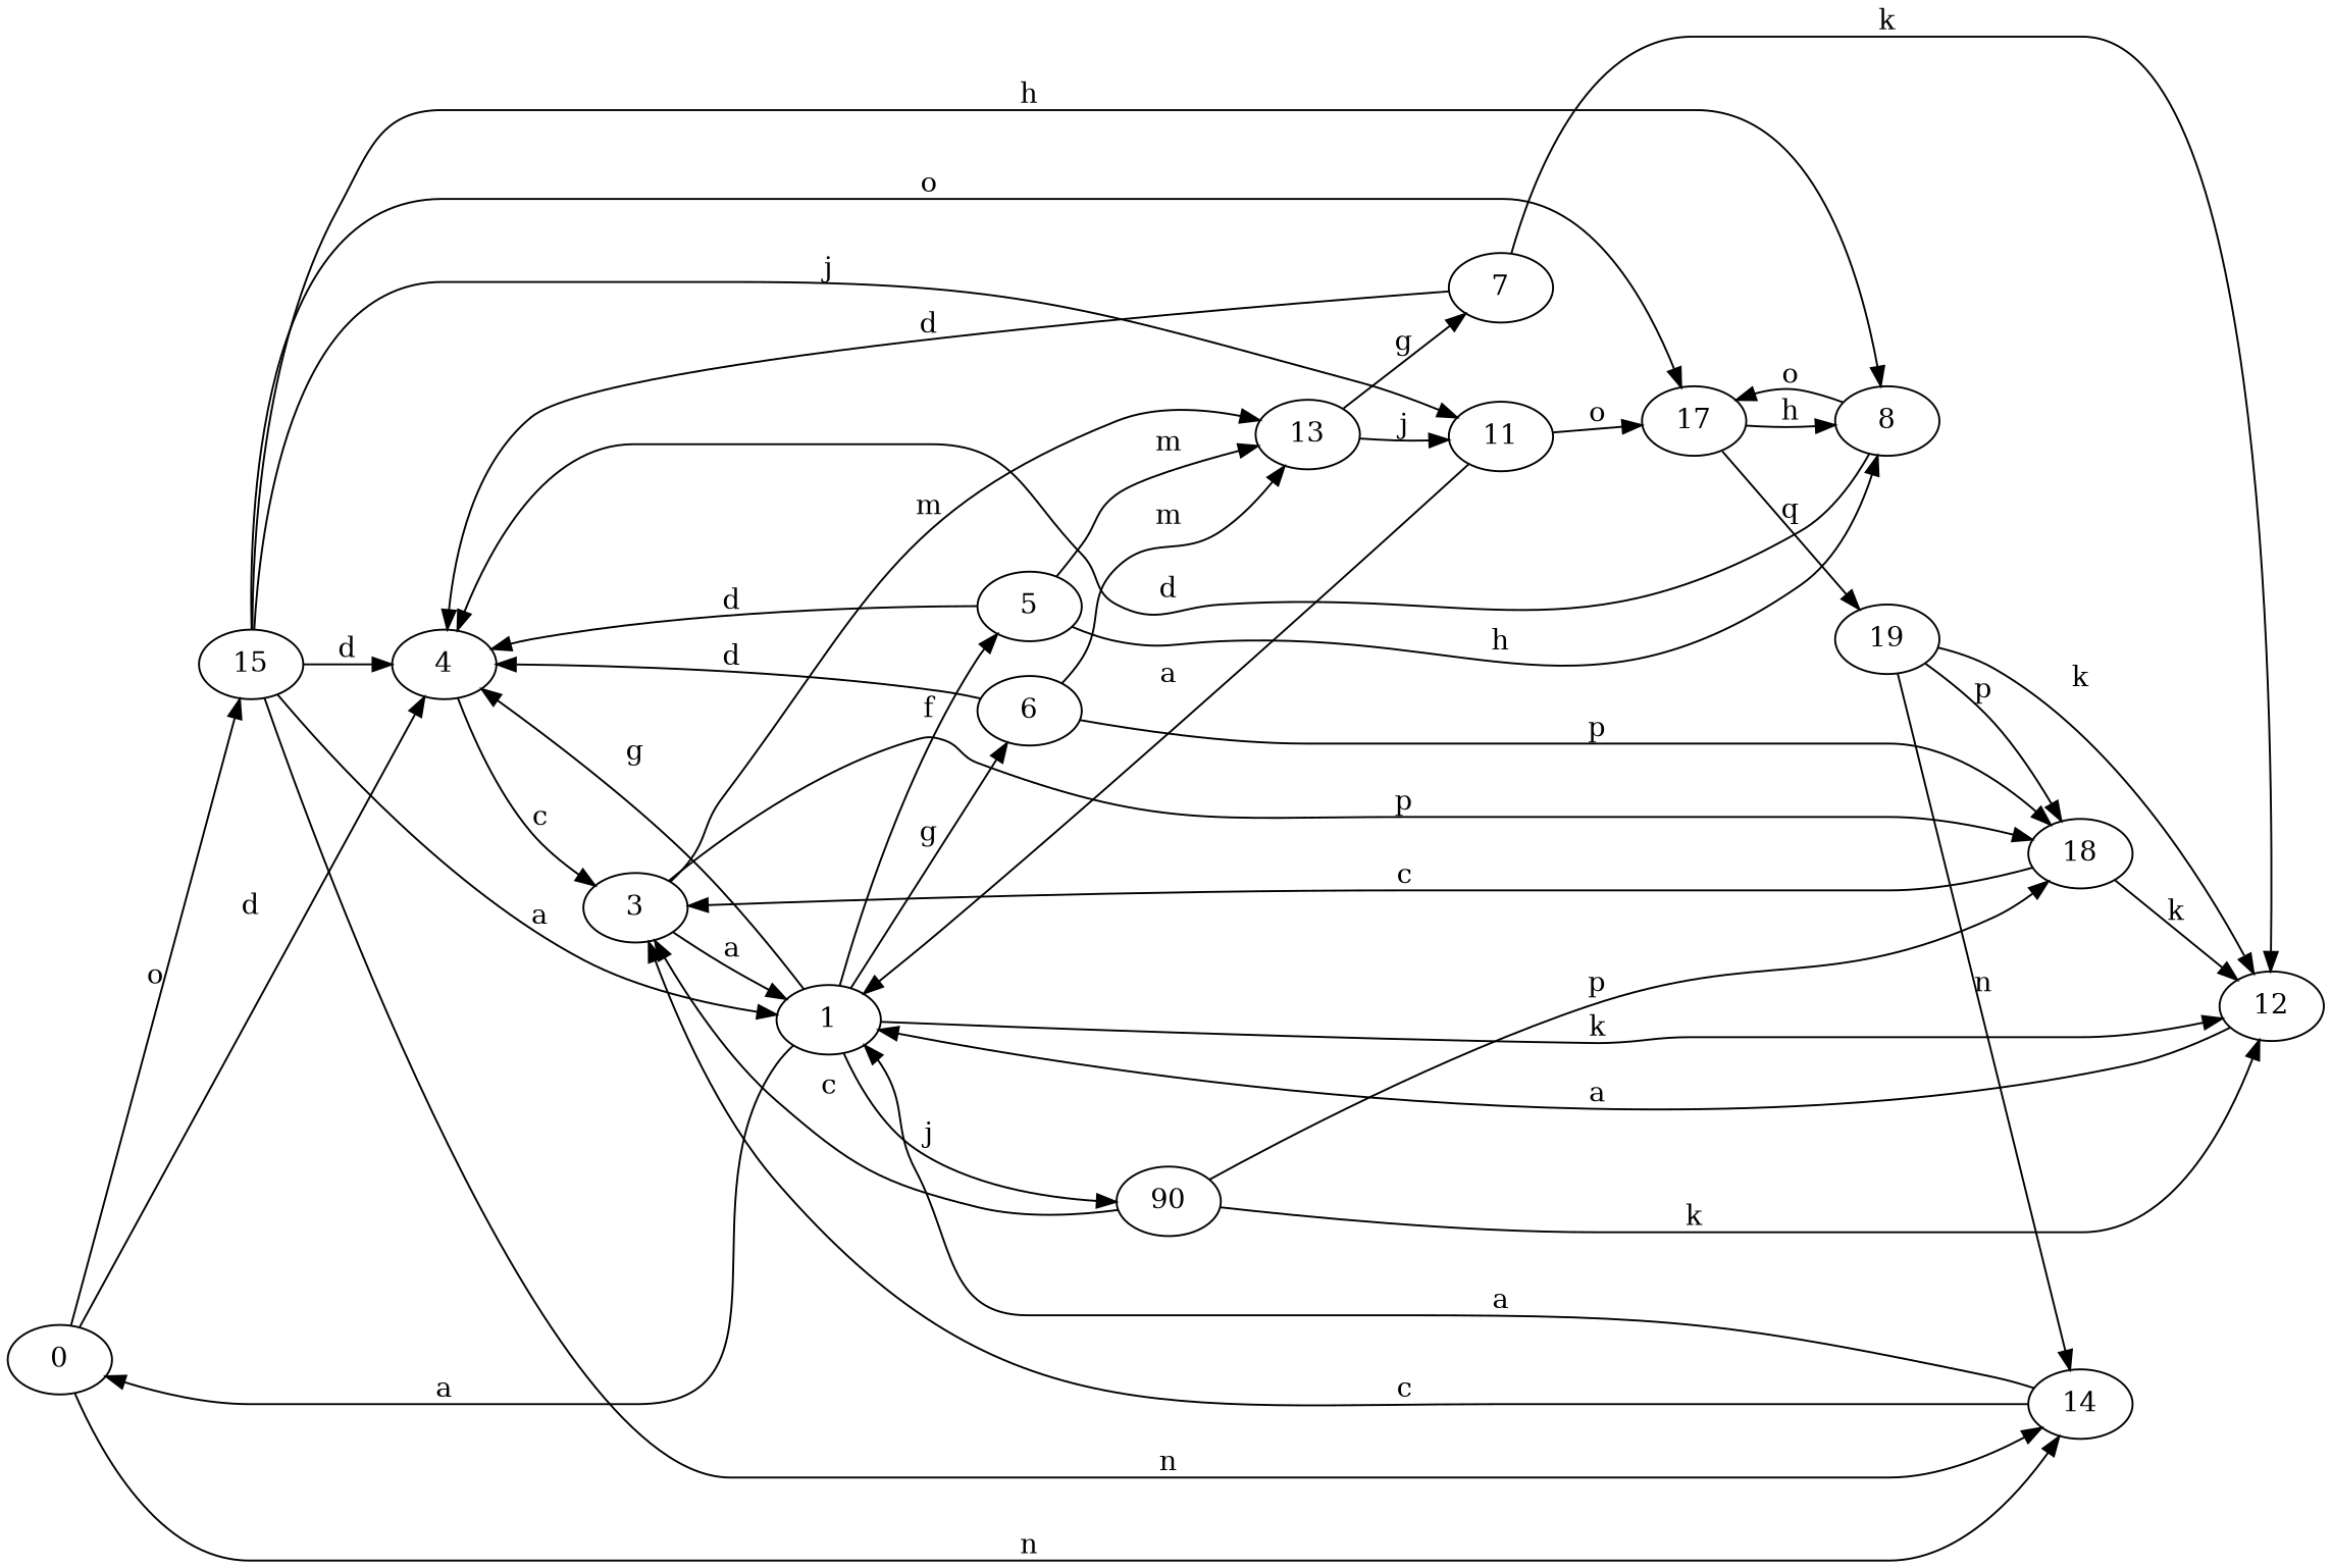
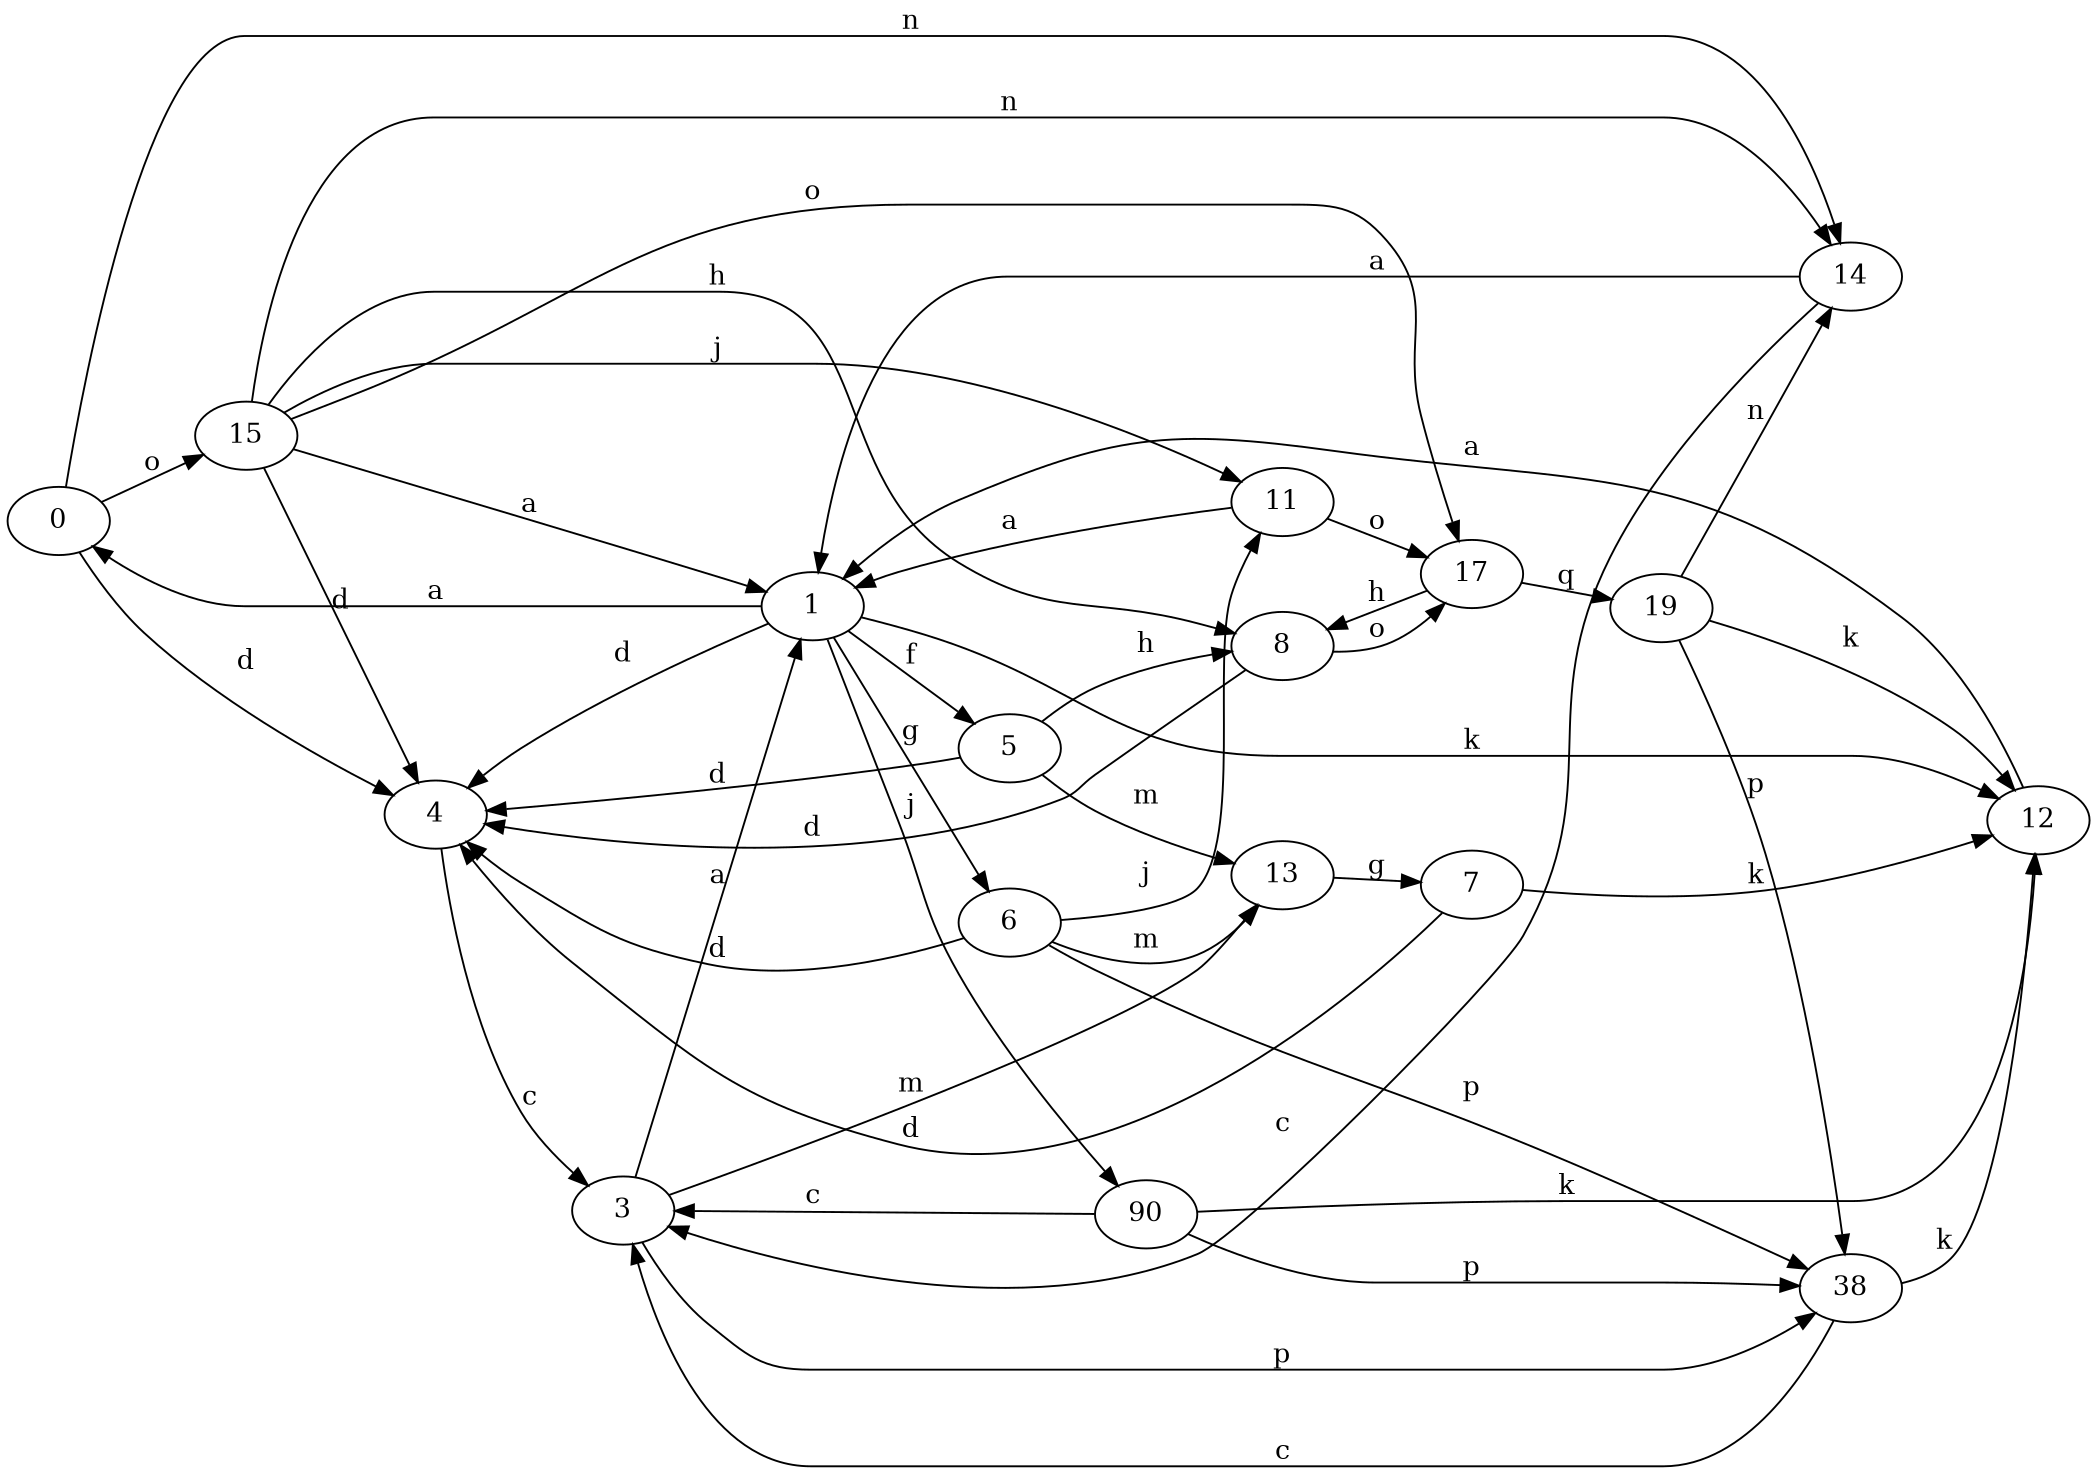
  strict digraph {
    rankdir=LR
    0
    4
    14
    15
    3
    1
    8
    11
    17
    5
    6
    n12 [label=90]
    12
    13
-   18
+   18 [label=38]
    7
    19
    0 -> 4 [label=d]
    0 -> 14 [label=n]
    0 -> 15 [label=o]
    4 -> 3 [label=c]
    14 -> 3 [label=c]
    14 -> 1 [label=a]
    15 -> 4 [label=d]
    15 -> 14 [label=n]
    15 -> 1 [label=a]
    15 -> 8 [label=h]
    15 -> 11 [label=j]
    15 -> 17 [label=o]
    3 -> 1 [label=a]
    3 -> 13 [label=m]
    3 -> 18 [label=p]
    1 -> 0 [label=a]
-   1 -> 4 [label=g]
+   1 -> 4 [label=d]
    1 -> 5 [label=f]
    1 -> 6 [label=g]
    1 -> n12 [label=j]
    1 -> 12 [label=k]
    8 -> 4 [label=d]
    8 -> 17 [label=o]
    11 -> 1 [label=a]
    11 -> 17 [label=o]
    17 -> 8 [label=h]
    17 -> 19 [label=q]
    5 -> 4 [label=d]
    5 -> 8 [label=h]
    5 -> 13 [label=m]
    6 -> 4 [label=d]
-   13 -> 11 [label=j]
+   6 -> 11 [label=j]
    6 -> 13 [label=m]
    6 -> 18 [label=p]
    n12 -> 3 [label=c]
    n12 -> 12 [label=k]
    n12 -> 18 [label=p]
    12 -> 1 [label=a]
    13 -> 7 [label=g]
    18 -> 3 [label=c]
    18 -> 12 [label=k]
    7 -> 4 [label=d]
    7 -> 12 [label=k]
    19 -> 14 [label=n]
    19 -> 12 [label=k]
    19 -> 18 [label=p]
  }
